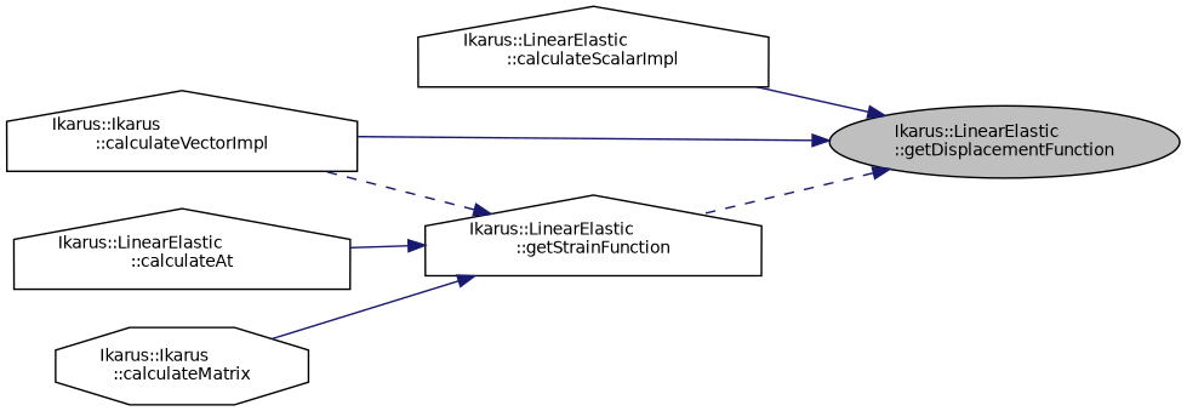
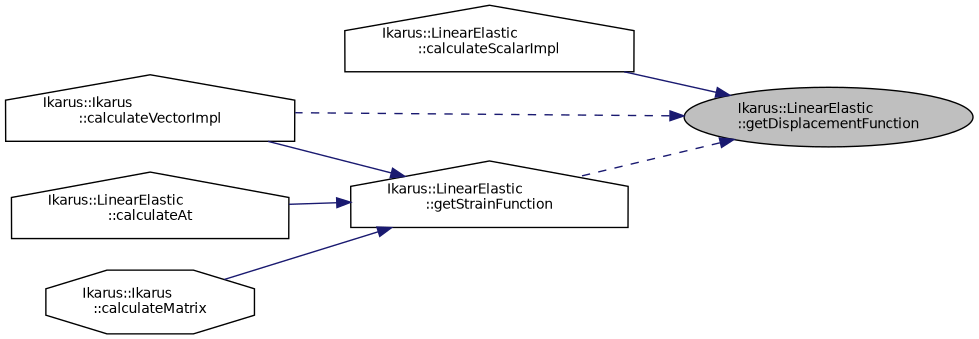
  digraph {
    rankdir=RL
    node [color=black fillcolor=white fontname=Helvetica fontsize=10 shape=house style=filled]
    edge [color=midnightblue dir=back fontname=Helvetica fontsize=10 labelfontname=Helvetica labelfontsize=10 style=solid]
    n1 [fillcolor=grey75 fontcolor=black height=0.2 label="Ikarus::LinearElastic\l::getDisplacementFunction" shape=ellipse width=0.4]
    n2 [height=0.2 label="Ikarus::LinearElastic\l::calculateScalarImpl" width=0.4]
    n3 [height=0.2 label="Ikarus::Ikarus\l::calculateVectorImpl" width=0.4]
    n4 [height=0.2 label="Ikarus::LinearElastic\l::getStrainFunction" width=0.4]
    n5 [height=0.2 label="Ikarus::LinearElastic\l::calculateAt" width=0.4]
    n6 [height=0.2 label="Ikarus::Ikarus\l::calculateMatrix" shape=octagon width=0.4]
    n1 -> n2
-   n1 -> n3
+   n1 -> n3 [style=dashed]
    n1 -> n4 [style=dashed]
-   n4 -> n3 [style=dashed]
+   n4 -> n3
    n4 -> n5
    n4 -> n6
  }
